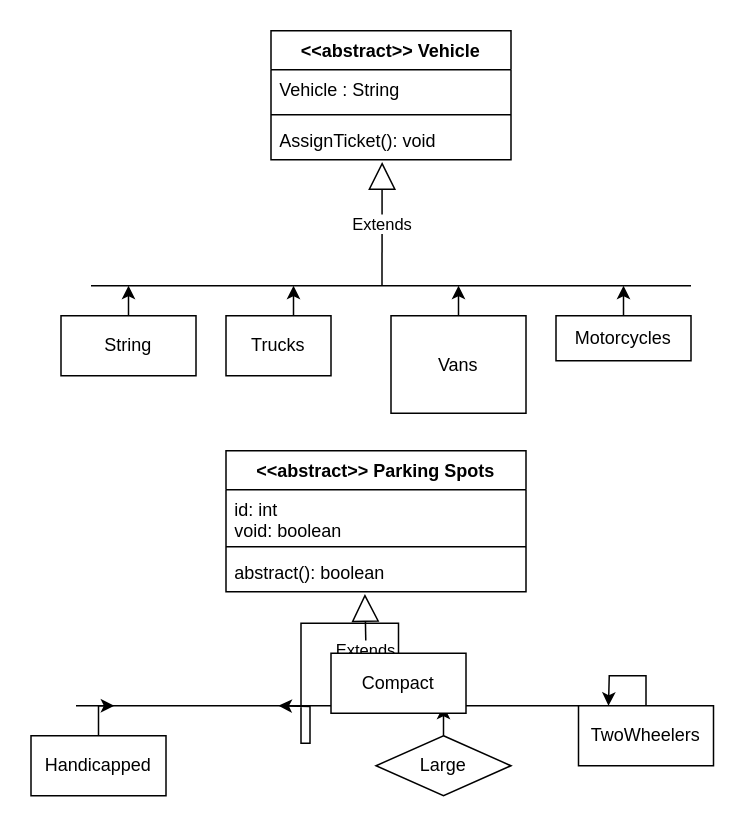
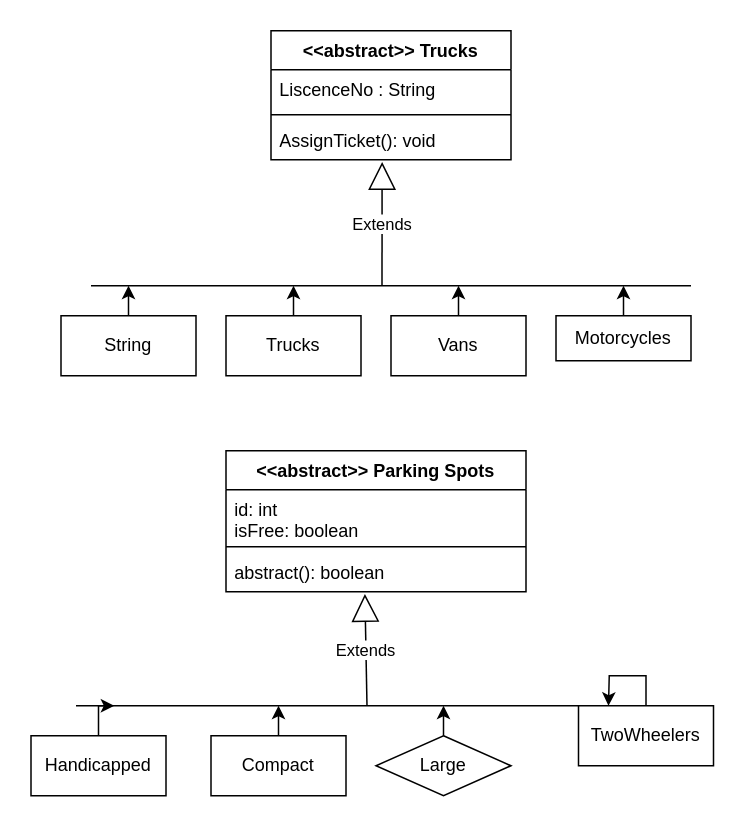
  <mxCell id="0" />
  <mxCell id="1" parent="0" />
- <mxCell id="2" value="&amp;lt;&amp;lt;abstract&amp;gt;&amp;gt; Vehicle" style="swimlane;fontStyle=1;align=center;verticalAlign=top;childLayout=stackLayout;horizontal=1;startSize=26;horizontalStack=0;resizeParent=1;resizeParentMax=0;resizeLast=0;collapsible=1;marginBottom=0;whiteSpace=wrap;html=1;" parent="1" vertex="1"><mxGeometry x="180" y="20" width="160" height="86" as="geometry" /></mxCell>
- <mxCell id="3" value="Vehicle : String" style="text;strokeColor=none;fillColor=none;align=left;verticalAlign=top;spacingLeft=4;spacingRight=4;overflow=hidden;rotatable=0;points=[[0,0.5],[1,0.5]];portConstraint=eastwest;whiteSpace=wrap;html=1;" parent="2" vertex="1"><mxGeometry y="26" width="160" height="26" as="geometry" /></mxCell>
+ <mxCell id="2" value="&amp;lt;&amp;lt;abstract&amp;gt;&amp;gt; Trucks" style="swimlane;fontStyle=1;align=center;verticalAlign=top;childLayout=stackLayout;horizontal=1;startSize=26;horizontalStack=0;resizeParent=1;resizeParentMax=0;resizeLast=0;collapsible=1;marginBottom=0;whiteSpace=wrap;html=1;" parent="1" vertex="1"><mxGeometry x="180" y="20" width="160" height="86" as="geometry" /></mxCell>
+ <mxCell id="3" value="LiscenceNo : String" style="text;strokeColor=none;fillColor=none;align=left;verticalAlign=top;spacingLeft=4;spacingRight=4;overflow=hidden;rotatable=0;points=[[0,0.5],[1,0.5]];portConstraint=eastwest;whiteSpace=wrap;html=1;" parent="2" vertex="1"><mxGeometry y="26" width="160" height="26" as="geometry" /></mxCell>
  <mxCell id="4" value="" style="line;strokeWidth=1;fillColor=none;align=left;verticalAlign=middle;spacingTop=-1;spacingLeft=3;spacingRight=3;rotatable=0;labelPosition=right;points=[];portConstraint=eastwest;strokeColor=inherit;" parent="2" vertex="1"><mxGeometry y="52" width="160" height="8" as="geometry" /></mxCell>
  <mxCell id="5" value="AssignTicket(): void" style="text;strokeColor=none;fillColor=none;align=left;verticalAlign=top;spacingLeft=4;spacingRight=4;overflow=hidden;rotatable=0;points=[[0,0.5],[1,0.5]];portConstraint=eastwest;whiteSpace=wrap;html=1;" parent="2" vertex="1"><mxGeometry y="60" width="160" height="26" as="geometry" /></mxCell>
  <mxCell id="6" value="Extends" style="endArrow=block;endSize=16;endFill=0;html=1;rounded=0;entryX=0.463;entryY=1.058;entryDx=0;entryDy=0;entryPerimeter=0;" parent="1" target="5" edge="1"><mxGeometry width="160" relative="1" as="geometry"><mxPoint x="254" y="190" as="sourcePoint" /><mxPoint x="380" y="200" as="targetPoint" /></mxGeometry></mxCell>
  <mxCell id="7" value="" style="endArrow=none;html=1;rounded=0;" parent="1" edge="1"><mxGeometry width="50" height="50" relative="1" as="geometry"><mxPoint x="60" y="190" as="sourcePoint" /><mxPoint x="460" y="190" as="targetPoint" /><Array as="points"><mxPoint x="260" y="190" /></Array></mxGeometry></mxCell>
  <mxCell id="8" style="edgeStyle=orthogonalEdgeStyle;rounded=0;orthogonalLoop=1;jettySize=auto;html=1;" parent="1" source="9" edge="1"><mxGeometry relative="1" as="geometry"><mxPoint x="85" y="190" as="targetPoint" /></mxGeometry></mxCell>
  <mxCell id="9" value="String" style="html=1;whiteSpace=wrap;" parent="1" vertex="1"><mxGeometry x="40" y="210" width="90" height="40" as="geometry" /></mxCell>
  <mxCell id="10" style="edgeStyle=orthogonalEdgeStyle;rounded=0;orthogonalLoop=1;jettySize=auto;html=1;" parent="1" source="11" edge="1"><mxGeometry relative="1" as="geometry"><mxPoint x="415" y="190" as="targetPoint" /></mxGeometry></mxCell>
  <mxCell id="11" value="Motorcycles" style="html=1;whiteSpace=wrap;" parent="1" vertex="1"><mxGeometry x="370" y="210" width="90" height="30" as="geometry" /></mxCell>
  <mxCell id="12" style="edgeStyle=orthogonalEdgeStyle;rounded=0;orthogonalLoop=1;jettySize=auto;html=1;exitX=0.5;exitY=0;exitDx=0;exitDy=0;" parent="1" source="13" edge="1"><mxGeometry relative="1" as="geometry"><mxPoint x="305" y="190" as="targetPoint" /></mxGeometry></mxCell>
- <mxCell id="13" value="Vans" style="html=1;whiteSpace=wrap;" parent="1" vertex="1"><mxGeometry x="260" y="210" width="90" height="65" as="geometry" /></mxCell>
+ <mxCell id="13" value="Vans" style="html=1;whiteSpace=wrap;" parent="1" vertex="1"><mxGeometry x="260" y="210" width="90" height="40" as="geometry" /></mxCell>
  <mxCell id="14" style="edgeStyle=orthogonalEdgeStyle;rounded=0;orthogonalLoop=1;jettySize=auto;html=1;exitX=0.5;exitY=0;exitDx=0;exitDy=0;" parent="1" source="15" edge="1"><mxGeometry relative="1" as="geometry"><mxPoint x="195" y="190" as="targetPoint" /></mxGeometry></mxCell>
- <mxCell id="15" value="Trucks" style="html=1;whiteSpace=wrap;" parent="1" vertex="1"><mxGeometry x="150" y="210" width="70" height="40" as="geometry" /></mxCell>
+ <mxCell id="15" value="Trucks" style="html=1;whiteSpace=wrap;" parent="1" vertex="1"><mxGeometry x="150" y="210" width="90" height="40" as="geometry" /></mxCell>
  <mxCell id="16" value="&amp;lt;&amp;lt;abstract&amp;gt;&amp;gt; Parking Spots" style="swimlane;fontStyle=1;align=center;verticalAlign=top;childLayout=stackLayout;horizontal=1;startSize=26;horizontalStack=0;resizeParent=1;resizeParentMax=0;resizeLast=0;collapsible=1;marginBottom=0;whiteSpace=wrap;html=1;" parent="1" vertex="1"><mxGeometry x="150" y="300" width="200" height="94" as="geometry" /></mxCell>
- <mxCell id="17" value="id: int&lt;div&gt;void: boolean&lt;/div&gt;" style="text;strokeColor=none;fillColor=none;align=left;verticalAlign=top;spacingLeft=4;spacingRight=4;overflow=hidden;rotatable=0;points=[[0,0.5],[1,0.5]];portConstraint=eastwest;whiteSpace=wrap;html=1;" parent="16" vertex="1"><mxGeometry y="26" width="200" height="34" as="geometry" /></mxCell>
+ <mxCell id="17" value="id: int&lt;div&gt;isFree: boolean&lt;/div&gt;" style="text;strokeColor=none;fillColor=none;align=left;verticalAlign=top;spacingLeft=4;spacingRight=4;overflow=hidden;rotatable=0;points=[[0,0.5],[1,0.5]];portConstraint=eastwest;whiteSpace=wrap;html=1;" parent="16" vertex="1"><mxGeometry y="26" width="200" height="34" as="geometry" /></mxCell>
  <mxCell id="18" value="" style="line;strokeWidth=1;fillColor=none;align=left;verticalAlign=middle;spacingTop=-1;spacingLeft=3;spacingRight=3;rotatable=0;labelPosition=right;points=[];portConstraint=eastwest;strokeColor=inherit;" parent="16" vertex="1"><mxGeometry y="60" width="200" height="8" as="geometry" /></mxCell>
  <mxCell id="19" value="abstract(): boolean" style="text;strokeColor=none;fillColor=none;align=left;verticalAlign=top;spacingLeft=4;spacingRight=4;overflow=hidden;rotatable=0;points=[[0,0.5],[1,0.5]];portConstraint=eastwest;whiteSpace=wrap;html=1;" parent="16" vertex="1"><mxGeometry y="68" width="200" height="26" as="geometry" /></mxCell>
  <mxCell id="20" value="Extends" style="endArrow=block;endSize=16;endFill=0;html=1;rounded=0;entryX=0.463;entryY=1.058;entryDx=0;entryDy=0;entryPerimeter=0;" parent="1" target="19" edge="1"><mxGeometry width="160" relative="1" as="geometry"><mxPoint x="244" y="470" as="sourcePoint" /><mxPoint x="370" y="480" as="targetPoint" /></mxGeometry></mxCell>
  <mxCell id="21" value="" style="endArrow=none;html=1;rounded=0;" parent="1" edge="1"><mxGeometry width="50" height="50" relative="1" as="geometry"><mxPoint x="50" y="470" as="sourcePoint" /><mxPoint x="450" y="470" as="targetPoint" /><Array as="points"><mxPoint x="250" y="470" /></Array></mxGeometry></mxCell>
  <mxCell id="22" style="edgeStyle=orthogonalEdgeStyle;rounded=0;orthogonalLoop=1;jettySize=auto;html=1;" parent="1" source="23" edge="1"><mxGeometry relative="1" as="geometry"><mxPoint x="75" y="470" as="targetPoint" /></mxGeometry></mxCell>
  <mxCell id="23" value="Handicapped" style="html=1;whiteSpace=wrap;" parent="1" vertex="1"><mxGeometry x="20" y="490" width="90" height="40" as="geometry" /></mxCell>
  <mxCell id="24" style="edgeStyle=orthogonalEdgeStyle;rounded=0;orthogonalLoop=1;jettySize=auto;html=1;" parent="1" source="25" edge="1"><mxGeometry relative="1" as="geometry"><mxPoint x="405" y="470" as="targetPoint" /></mxGeometry></mxCell>
  <mxCell id="25" value="TwoWheelers" style="html=1;whiteSpace=wrap;" parent="1" vertex="1"><mxGeometry x="385" y="470" width="90" height="40" as="geometry" /></mxCell>
  <mxCell id="26" style="edgeStyle=orthogonalEdgeStyle;rounded=0;orthogonalLoop=1;jettySize=auto;html=1;exitX=0.5;exitY=0;exitDx=0;exitDy=0;" parent="1" source="27" edge="1"><mxGeometry relative="1" as="geometry"><mxPoint x="295" y="470" as="targetPoint" /></mxGeometry></mxCell>
  <mxCell id="27" value="Large" style="rhombus;html=1;whiteSpace=wrap;" parent="1" vertex="1"><mxGeometry x="250" y="490" width="90" height="40" as="geometry" /></mxCell>
  <mxCell id="28" style="edgeStyle=orthogonalEdgeStyle;rounded=0;orthogonalLoop=1;jettySize=auto;html=1;exitX=0.5;exitY=0;exitDx=0;exitDy=0;" parent="1" source="29" edge="1"><mxGeometry relative="1" as="geometry"><mxPoint x="185" y="470" as="targetPoint" /></mxGeometry></mxCell>
- <mxCell id="29" value="Compact" style="html=1;whiteSpace=wrap;" parent="1" vertex="1"><mxGeometry x="220" y="435" width="90" height="40" as="geometry" /></mxCell>
+ <mxCell id="29" value="Compact" style="html=1;whiteSpace=wrap;" parent="1" vertex="1"><mxGeometry x="140" y="490" width="90" height="40" as="geometry" /></mxCell>
